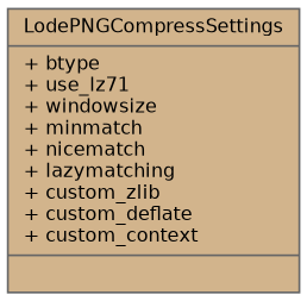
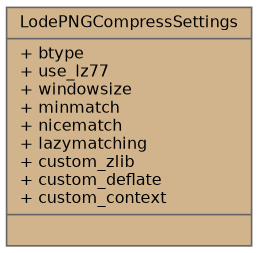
  digraph {
-   n1 [color=gray40 fillcolor=tan fontcolor=black fontname=Helvetica fontsize=10 height=0.2 label="{LodePNGCompressSettings\n|+ btype\l+ use_lz71\l+ windowsize\l+ minmatch\l+ nicematch\l+ lazymatching\l+ custom_zlib\l+ custom_deflate\l+ custom_context\l|}" shape=record style=filled width=0.4]
+   n1 [color=gray40 fillcolor=tan fontcolor=black fontname=Helvetica fontsize=10 height=0.2 label="{LodePNGCompressSettings\n|+ btype\l+ use_lz77\l+ windowsize\l+ minmatch\l+ nicematch\l+ lazymatching\l+ custom_zlib\l+ custom_deflate\l+ custom_context\l|}" shape=record style=filled width=0.4]
  }
